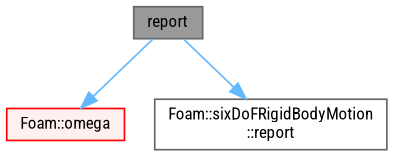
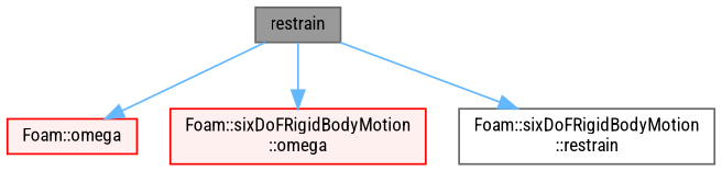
  digraph {
    fontname="Roboto Condensed"
    rankdir=TB
    node [color=red fillcolor="#FFF0F0" fontname="Roboto Condensed" fontsize=10 shape=box style=filled]
    edge [color=steelblue1 fontname="Roboto Condensed" fontsize=10 labelfontname=Helvetica labelfontsize=10 style=solid]
-   n1 [color=gray40 fillcolor=grey60 fontcolor=black height=0.2 label=report width=0.4]
+   n1 [color=gray40 fillcolor=grey60 fontcolor=black height=0.2 label=restrain width=0.4]
    n2 [height=0.2 label="Foam::omega" width=0.4]
-   n4 [color=grey40 fillcolor=white height=0.2 label="Foam::sixDoFRigidBodyMotion\l::report" width=0.4]
+   n3 [height=0.2 label="Foam::sixDoFRigidBodyMotion\l::omega" width=0.4]
+   n4 [color=grey40 fillcolor=white height=0.2 label="Foam::sixDoFRigidBodyMotion\l::restrain" width=0.4]
    n1 -> n2
+   n1 -> n3
    n1 -> n4
  }
